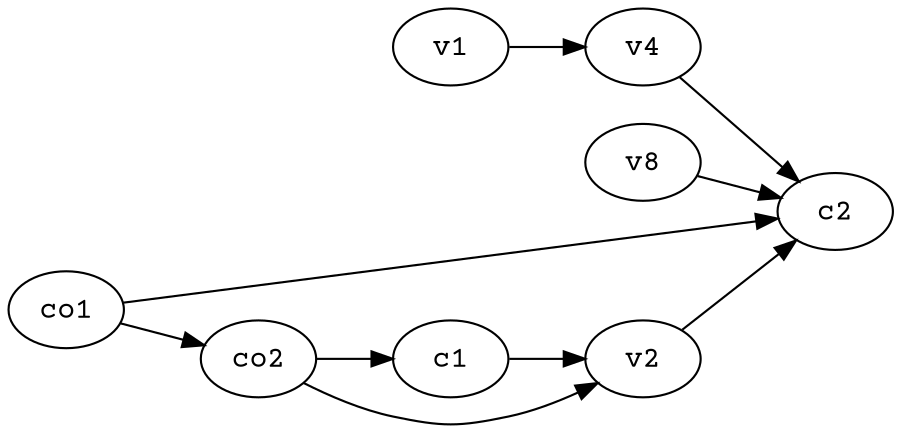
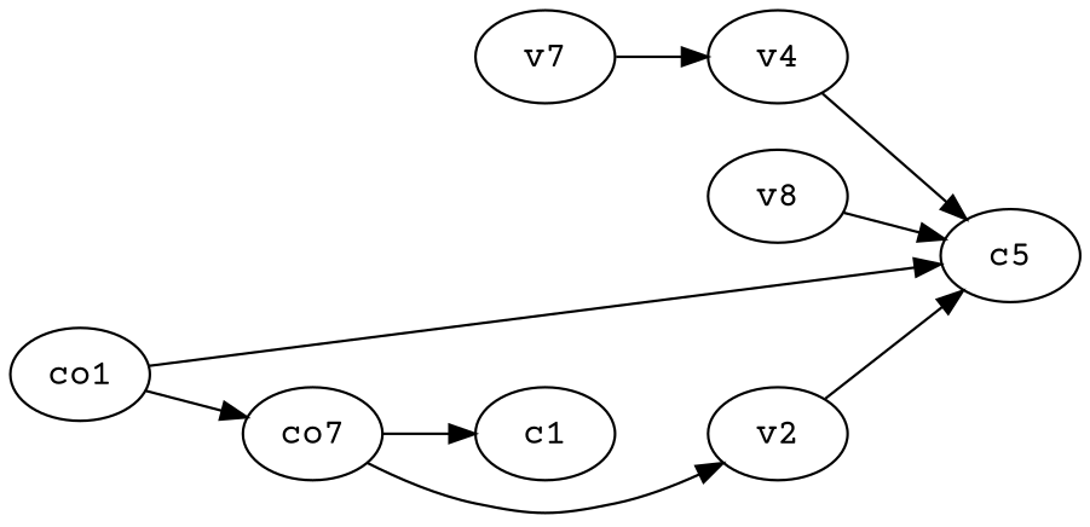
  strict digraph {
    fontname="Courier Prime"
    rankdir=LR
    node [fontname="Courier Prime"]
    edge [fontname="Courier Prime" weight=1]
    c1
    v2
-   c2
-   v1
+   c2 [label=c5]
+   v1 [label=v7]
    v4
    n6 [label=v8]
    co1
-   co2
-   c1 -> v2
+   co2 [label=co7]
    v2 -> c2
    v1 -> v4
    v4 -> c2
    n6 -> c2
    co1 -> c2
    co1 -> co2
    co2 -> c1
    co2 -> v2
  }
